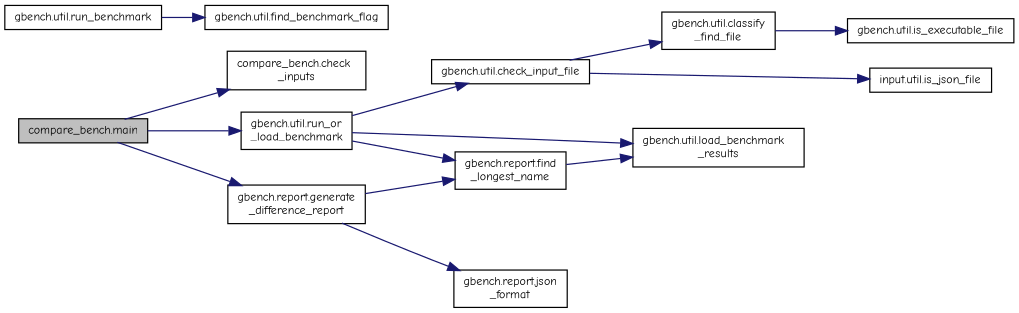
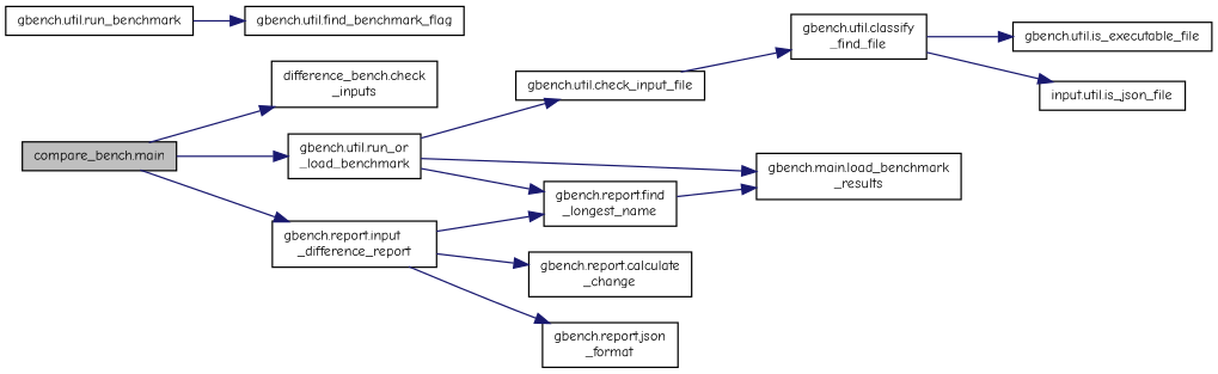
  digraph {
    fontname="Comic Neue"
    rankdir=LR
    node [color=black fillcolor=white fontname="Comic Neue" fontsize=10 shape=record style=filled]
    edge [color=midnightblue fontname="Comic Neue" fontsize=10 labelfontname=Helvetica labelfontsize=10 style=solid]
    n1 [fillcolor=grey75 fontcolor=black height=0.2 label="compare_bench.main" width=0.4]
-   n2 [height=0.2 label="compare_bench.check\l_inputs" width=0.4]
+   n2 [height=0.2 label="difference_bench.check\l_inputs" width=0.4]
    n3 [height=0.2 label="gbench.util.run_or\l_load_benchmark" width=0.4]
-   n4 [height=0.2 label="gbench.report.generate\l_difference_report" width=0.4]
+   n4 [height=0.2 label="gbench.report.input\l_difference_report" width=0.4]
    n5 [height=0.2 label="gbench.util.check_input_file" width=0.4]
-   n6 [height=0.2 label="gbench.util.load_benchmark\l_results" width=0.4]
+   n6 [height=0.2 label="gbench.main.load_benchmark\l_results" width=0.4]
    n7 [height=0.2 label="gbench.report.find\l_longest_name" width=0.4]
+   n8 [height=0.2 label="gbench.report.calculate\l_change" width=0.4]
    n9 [height=0.2 label="gbench.report.json\l_format" width=0.4]
    n10 [height=0.2 label="gbench.util.classify\l_find_file" width=0.4]
    n11 [height=0.2 label="gbench.util.run_benchmark" width=0.4]
    n12 [height=0.2 label="gbench.util.find_benchmark_flag" width=0.4]
    n13 [height=0.2 label="gbench.util.is_executable_file" width=0.4]
    n14 [height=0.2 label="input.util.is_json_file" width=0.4]
    n1 -> n2
    n1 -> n3
    n1 -> n4
    n3 -> n5
    n3 -> n6
    n3 -> n7
    n4 -> n7
+   n4 -> n8
    n4 -> n9
    n5 -> n10
    n7 -> n6
    n10 -> n13
-   n5 -> n14
+   n10 -> n14
    n11 -> n12
  }
